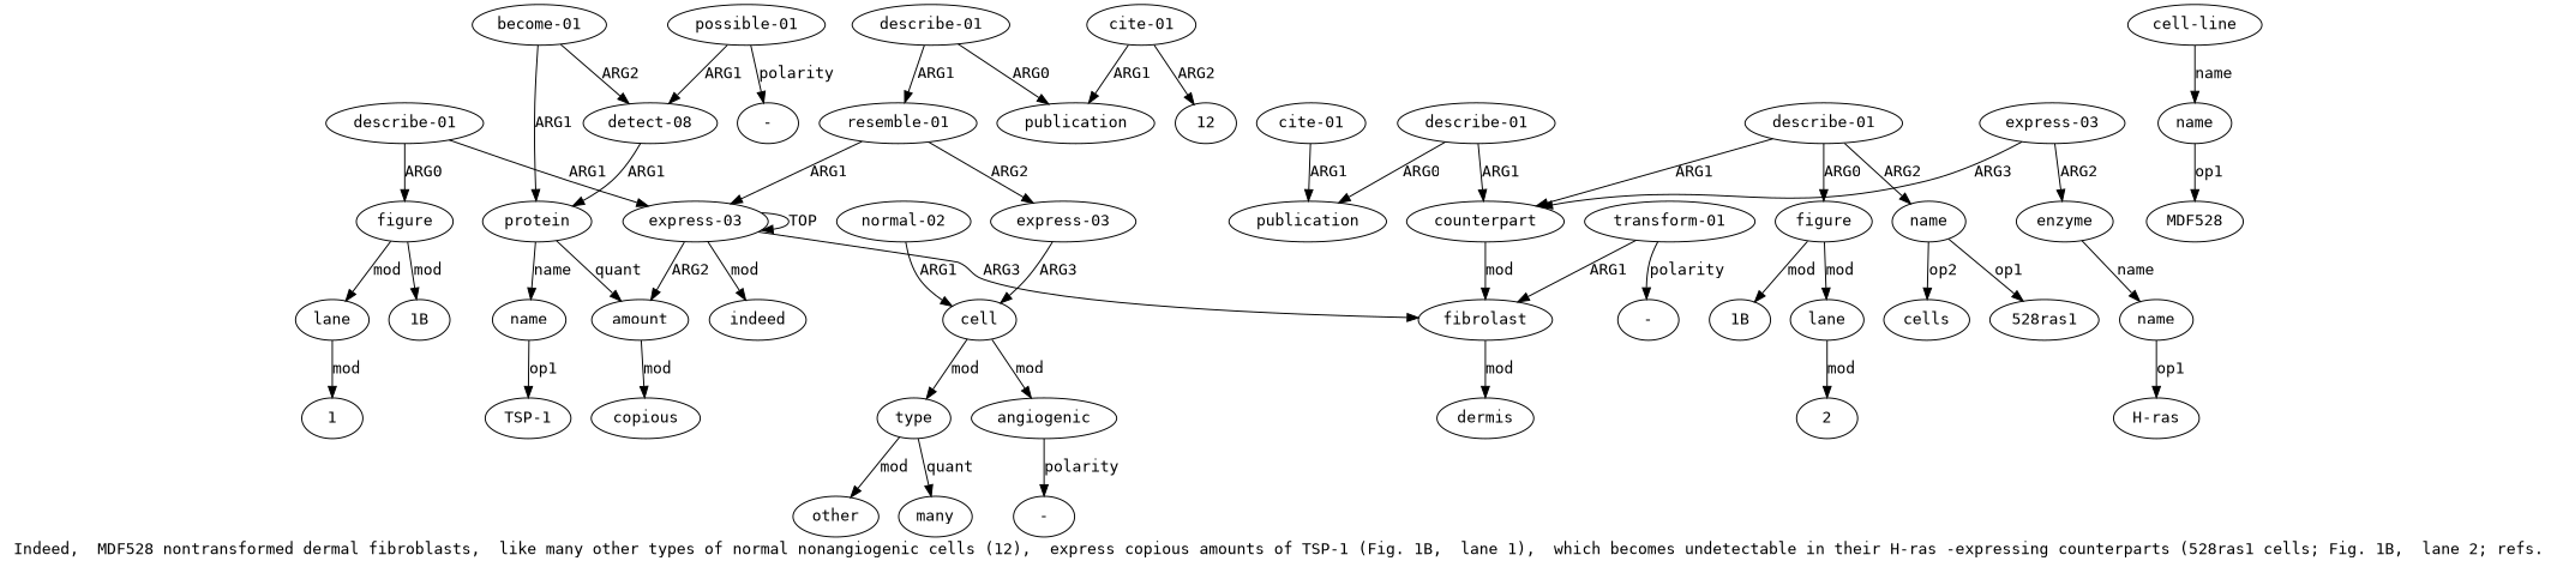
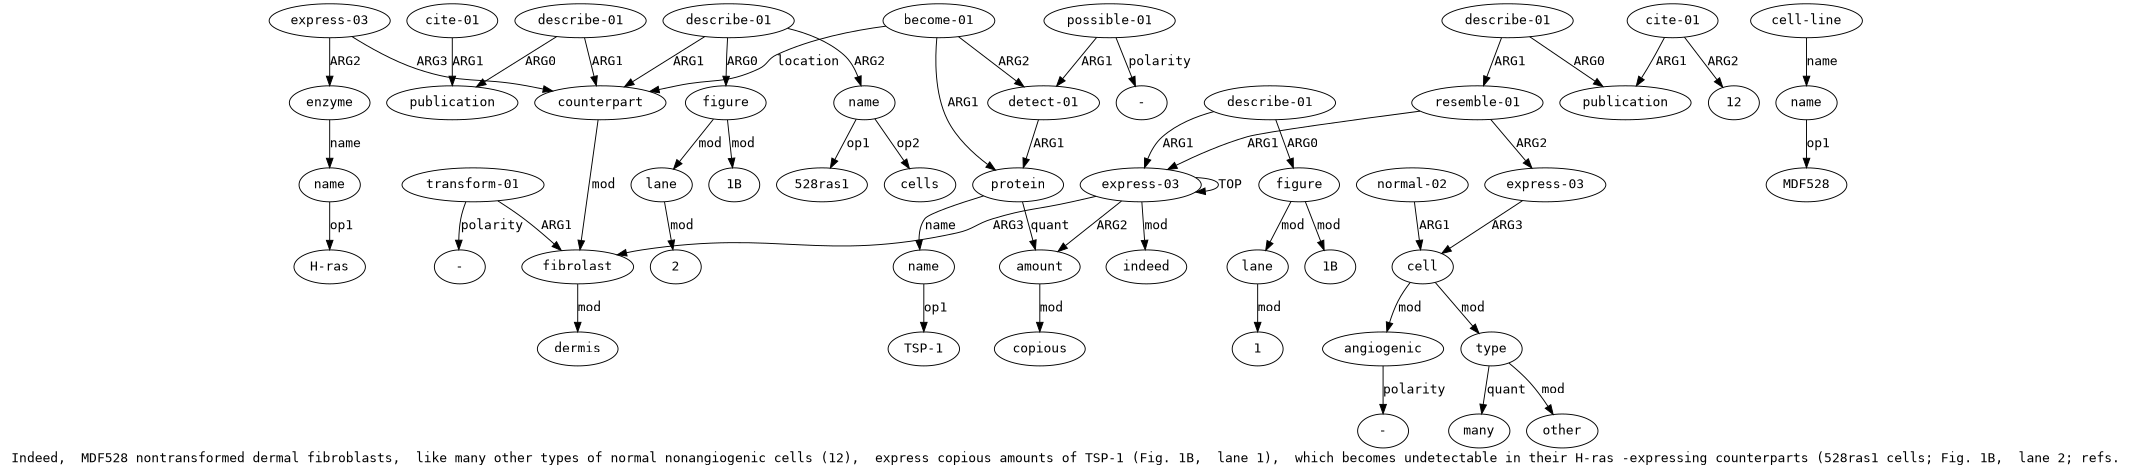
  digraph {
    fontname="DejaVu Sans Mono"
    label="Indeed,  MDF528 nontransformed dermal fibroblasts,  like many other types of normal nonangiogenic cells (12),  express copious amounts of TSP-1 (Fig. 1B,  lane 1),  which becomes undetectable in their H-ras -expressing counterparts (528ras1 cells; Fig. 1B,  lane 2; refs."
    node [color=black fontname="DejaVu Sans Mono" gold_ind=-1 gold_label=name test_ind=-1 test_label=name]
    edge [color=black fontname="DejaVu Sans Mono" gold_label=ARG1 test_label=ARG1]
    n1 [gold_ind=20 gold_label=dermis label=dermis test_ind=20 test_label=dermis]
    n2 [gold_ind=21 gold_label="transform-01" label="transform-01" test_ind=21 test_label="transform-01"]
    n3 [gold_ind=19 gold_label=fibrolast label=fibrolast test_ind=19 test_label=fibrolast]
    n4 [gold_label="-" label="-" test_label="-"]
    n5 [gold_ind=22 gold_label="cell-line" label="cell-line" test_ind=22 test_label="cell-line"]
    n6 [gold_ind=23 label=name test_ind=23]
    n7 [gold_label=MDF528 label=MDF528 test_label=MDF528]
    n8 [gold_ind=24 gold_label=indeed label=indeed test_ind=24 test_label=indeed]
    n9 [gold_ind=25 gold_label="describe-01" label="describe-01" test_ind=25 test_label="describe-01"]
    n10 [gold_ind=26 gold_label=figure label=figure test_ind=26 test_label=figure]
    n11 [gold_ind=0 gold_label="express-03" label="express-03" test_ind=0 test_label="express-03"]
    n12 [gold_ind=27 gold_label=lane label=lane test_ind=27 test_label=lane]
    n13 [gold_label="1B" label="1B" test_label="1B"]
    n14 [gold_ind=1 gold_label=amount label=amount test_ind=1 test_label=amount]
    n15 [gold_label=1 label=1 test_label=1]
    n16 [gold_ind=2 gold_label=copious label=copious test_ind=2 test_label=copious]
    n17 [gold_ind=28 gold_label="resemble-01" label="resemble-01" test_ind=28 test_label="resemble-01"]
    n18 [gold_ind=29 gold_label="express-03" label="express-03" test_ind=29 test_label="express-03"]
    n19 [gold_ind=30 gold_label=cell label=cell test_ind=30 test_label=cell]
    n20 [gold_ind=31 gold_label=angiogenic label=angiogenic test_ind=31 test_label=angiogenic]
    n21 [gold_ind=33 gold_label=type label=type test_ind=33 test_label=type]
    n22 [gold_label="-" label="-" test_label="-"]
    n23 [gold_ind=35 gold_label=other label=other test_ind=35 test_label=other]
    n24 [gold_ind=34 gold_label=many label=many test_ind=34 test_label=many]
    n25 [gold_ind=37 gold_label=publication label=publication test_ind=37 test_label=publication]
    n26 [gold_ind=36 gold_label="describe-01" label="describe-01" test_ind=36 test_label="describe-01"]
    n27 [gold_label="1B" label="1B" test_label="1B"]
    n28 [gold_label="-" label="-" test_label="-"]
    n29 [gold_ind=32 gold_label="normal-02" label="normal-02" test_ind=32 test_label="normal-02"]
    n30 [gold_ind=15 label=name test_ind=15]
    n31 [gold_label="528ras1" label="528ras1" test_label="528ras1"]
    n32 [gold_label=cells label=cells test_label=cells]
    n33 [gold_ind=14 gold_label=lane label=lane test_ind=14 test_label=lane]
    n34 [gold_label=2 label=2 test_label=2]
    n35 [gold_ind=17 gold_label=publication label=publication test_ind=17 test_label=publication]
    n36 [gold_ind=16 gold_label="describe-01" label="describe-01" test_ind=16 test_label="describe-01"]
    n37 [gold_ind=8 gold_label=counterpart label=counterpart test_ind=8 test_label=counterpart]
    n38 [gold_ind=11 label=name test_ind=11]
    n39 [gold_label="H-ras" label="H-ras" test_label="H-ras"]
    n40 [gold_ind=10 gold_label=enzyme label=enzyme test_ind=10 test_label=enzyme]
    n41 [gold_ind=13 gold_label=figure label=figure test_ind=13 test_label=figure]
    n42 [gold_ind=12 gold_label="describe-01" label="describe-01" test_ind=12 test_label="describe-01"]
    n43 [gold_ind=38 gold_label="cite-01" label="cite-01" test_ind=38 test_label="cite-01"]
    n44 [gold_label=12 label=12 test_label=12]
    n45 [gold_ind=18 gold_label="cite-01" label="cite-01" test_ind=18 test_label="cite-01"]
    n46 [gold_ind=3 gold_label=protein label=protein test_ind=3 test_label=protein]
    n47 [gold_ind=4 label=name test_ind=4]
    n48 [gold_label="TSP-1" label="TSP-1" test_label="TSP-1"]
    n49 [gold_ind=5 gold_label="become-01" label="become-01" test_ind=5 test_label="become-01"]
-   n50 [gold_ind=6 gold_label="detect-01" label="detect-08" test_ind=6 test_label="detect-01"]
+   n50 [gold_ind=6 gold_label="detect-01" label="detect-01" test_ind=6 test_label="detect-01"]
    n51 [gold_ind=7 gold_label="possible-01" label="possible-01" test_ind=7 test_label="possible-01"]
    n52 [gold_ind=9 gold_label="express-03" label="express-03" test_ind=9 test_label="express-03"]
    n2 -> n3 [label=ARG1]
    n2 -> n4 [gold_label=polarity label=polarity test_label=polarity]
    n3 -> n1 [gold_label=mod label=mod test_label=mod]
    n5 -> n6 [gold_label=name label=name test_label=name]
    n6 -> n7 [gold_label=op1 label=op1 test_label=op1]
    n9 -> n10 [gold_label=ARG0 label=ARG0 test_label=ARG0]
    n9 -> n11 [label=ARG1]
    n10 -> n12 [gold_label=mod label=mod test_label=mod]
    n10 -> n13 [gold_label=mod label=mod test_label=mod]
    n11 -> n3 [gold_label=ARG3 label=ARG3 test_label=ARG3]
    n11 -> n8 [gold_label=mod label=mod test_label=mod]
    n11 -> n11 [gold_label=TOP label=TOP test_label=TOP]
    n11 -> n14 [gold_label=ARG2 label=ARG2 test_label=ARG2]
    n12 -> n15 [gold_label=mod label=mod test_label=mod]
    n14 -> n16 [gold_label=mod label=mod test_label=mod]
    n17 -> n11 [label=ARG1]
    n17 -> n18 [gold_label=ARG2 label=ARG2 test_label=ARG2]
    n18 -> n19 [gold_label=ARG3 label=ARG3 test_label=ARG3]
    n19 -> n20 [gold_label=mod label=mod test_label=mod]
    n19 -> n21 [gold_label=mod label=mod test_label=mod]
    n20 -> n22 [gold_label=polarity label=polarity test_label=polarity]
    n21 -> n23 [gold_label=mod label=mod test_label=mod]
    n21 -> n24 [gold_label=quant label=quant test_label=quant]
    n26 -> n17 [label=ARG1]
    n26 -> n25 [gold_label=ARG0 label=ARG0 test_label=ARG0]
    n29 -> n19 [label=ARG1]
    n30 -> n31 [gold_label=op1 label=op1 test_label=op1]
    n30 -> n32 [gold_label=op2 label=op2 test_label=op2]
    n33 -> n34 [gold_label=mod label=mod test_label=mod]
    n36 -> n35 [gold_label=ARG0 label=ARG0 test_label=ARG0]
    n36 -> n37 [label=ARG1]
    n37 -> n3 [gold_label=poss label=mod test_label=poss]
    n38 -> n39 [gold_label=op1 label=op1 test_label=op1]
    n40 -> n38 [gold_label=name label=name test_label=name]
    n41 -> n27 [gold_label=mod label=mod test_label=mod]
    n41 -> n33 [gold_label=mod label=mod test_label=mod]
    n42 -> n30 [gold_label=ARG2 label=ARG2 test_label=ARG2]
    n42 -> n37 [label=ARG1]
    n42 -> n41 [gold_label=ARG0 label=ARG0 test_label=ARG0]
    n43 -> n25 [label=ARG1]
    n43 -> n44 [gold_label=ARG2 label=ARG2 test_label=ARG2]
    n45 -> n35 [label=ARG1]
    n46 -> n14 [gold_label=quant label=quant test_label=quant]
    n46 -> n47 [gold_label=name label=name test_label=name]
    n47 -> n48 [gold_label=op1 label=op1 test_label=op1]
+   n49 -> n37 [gold_label=location label=location test_label=location]
    n49 -> n46 [label=ARG1]
    n49 -> n50 [gold_label=ARG2 label=ARG2 test_label=ARG2]
    n50 -> n46 [label=ARG1]
    n51 -> n28 [gold_label=polarity label=polarity test_label=polarity]
    n51 -> n50 [label=ARG1]
    n52 -> n37 [gold_label=ARG3 label=ARG3 test_label=ARG3]
    n52 -> n40 [gold_label=ARG2 label=ARG2 test_label=ARG2]
  }
